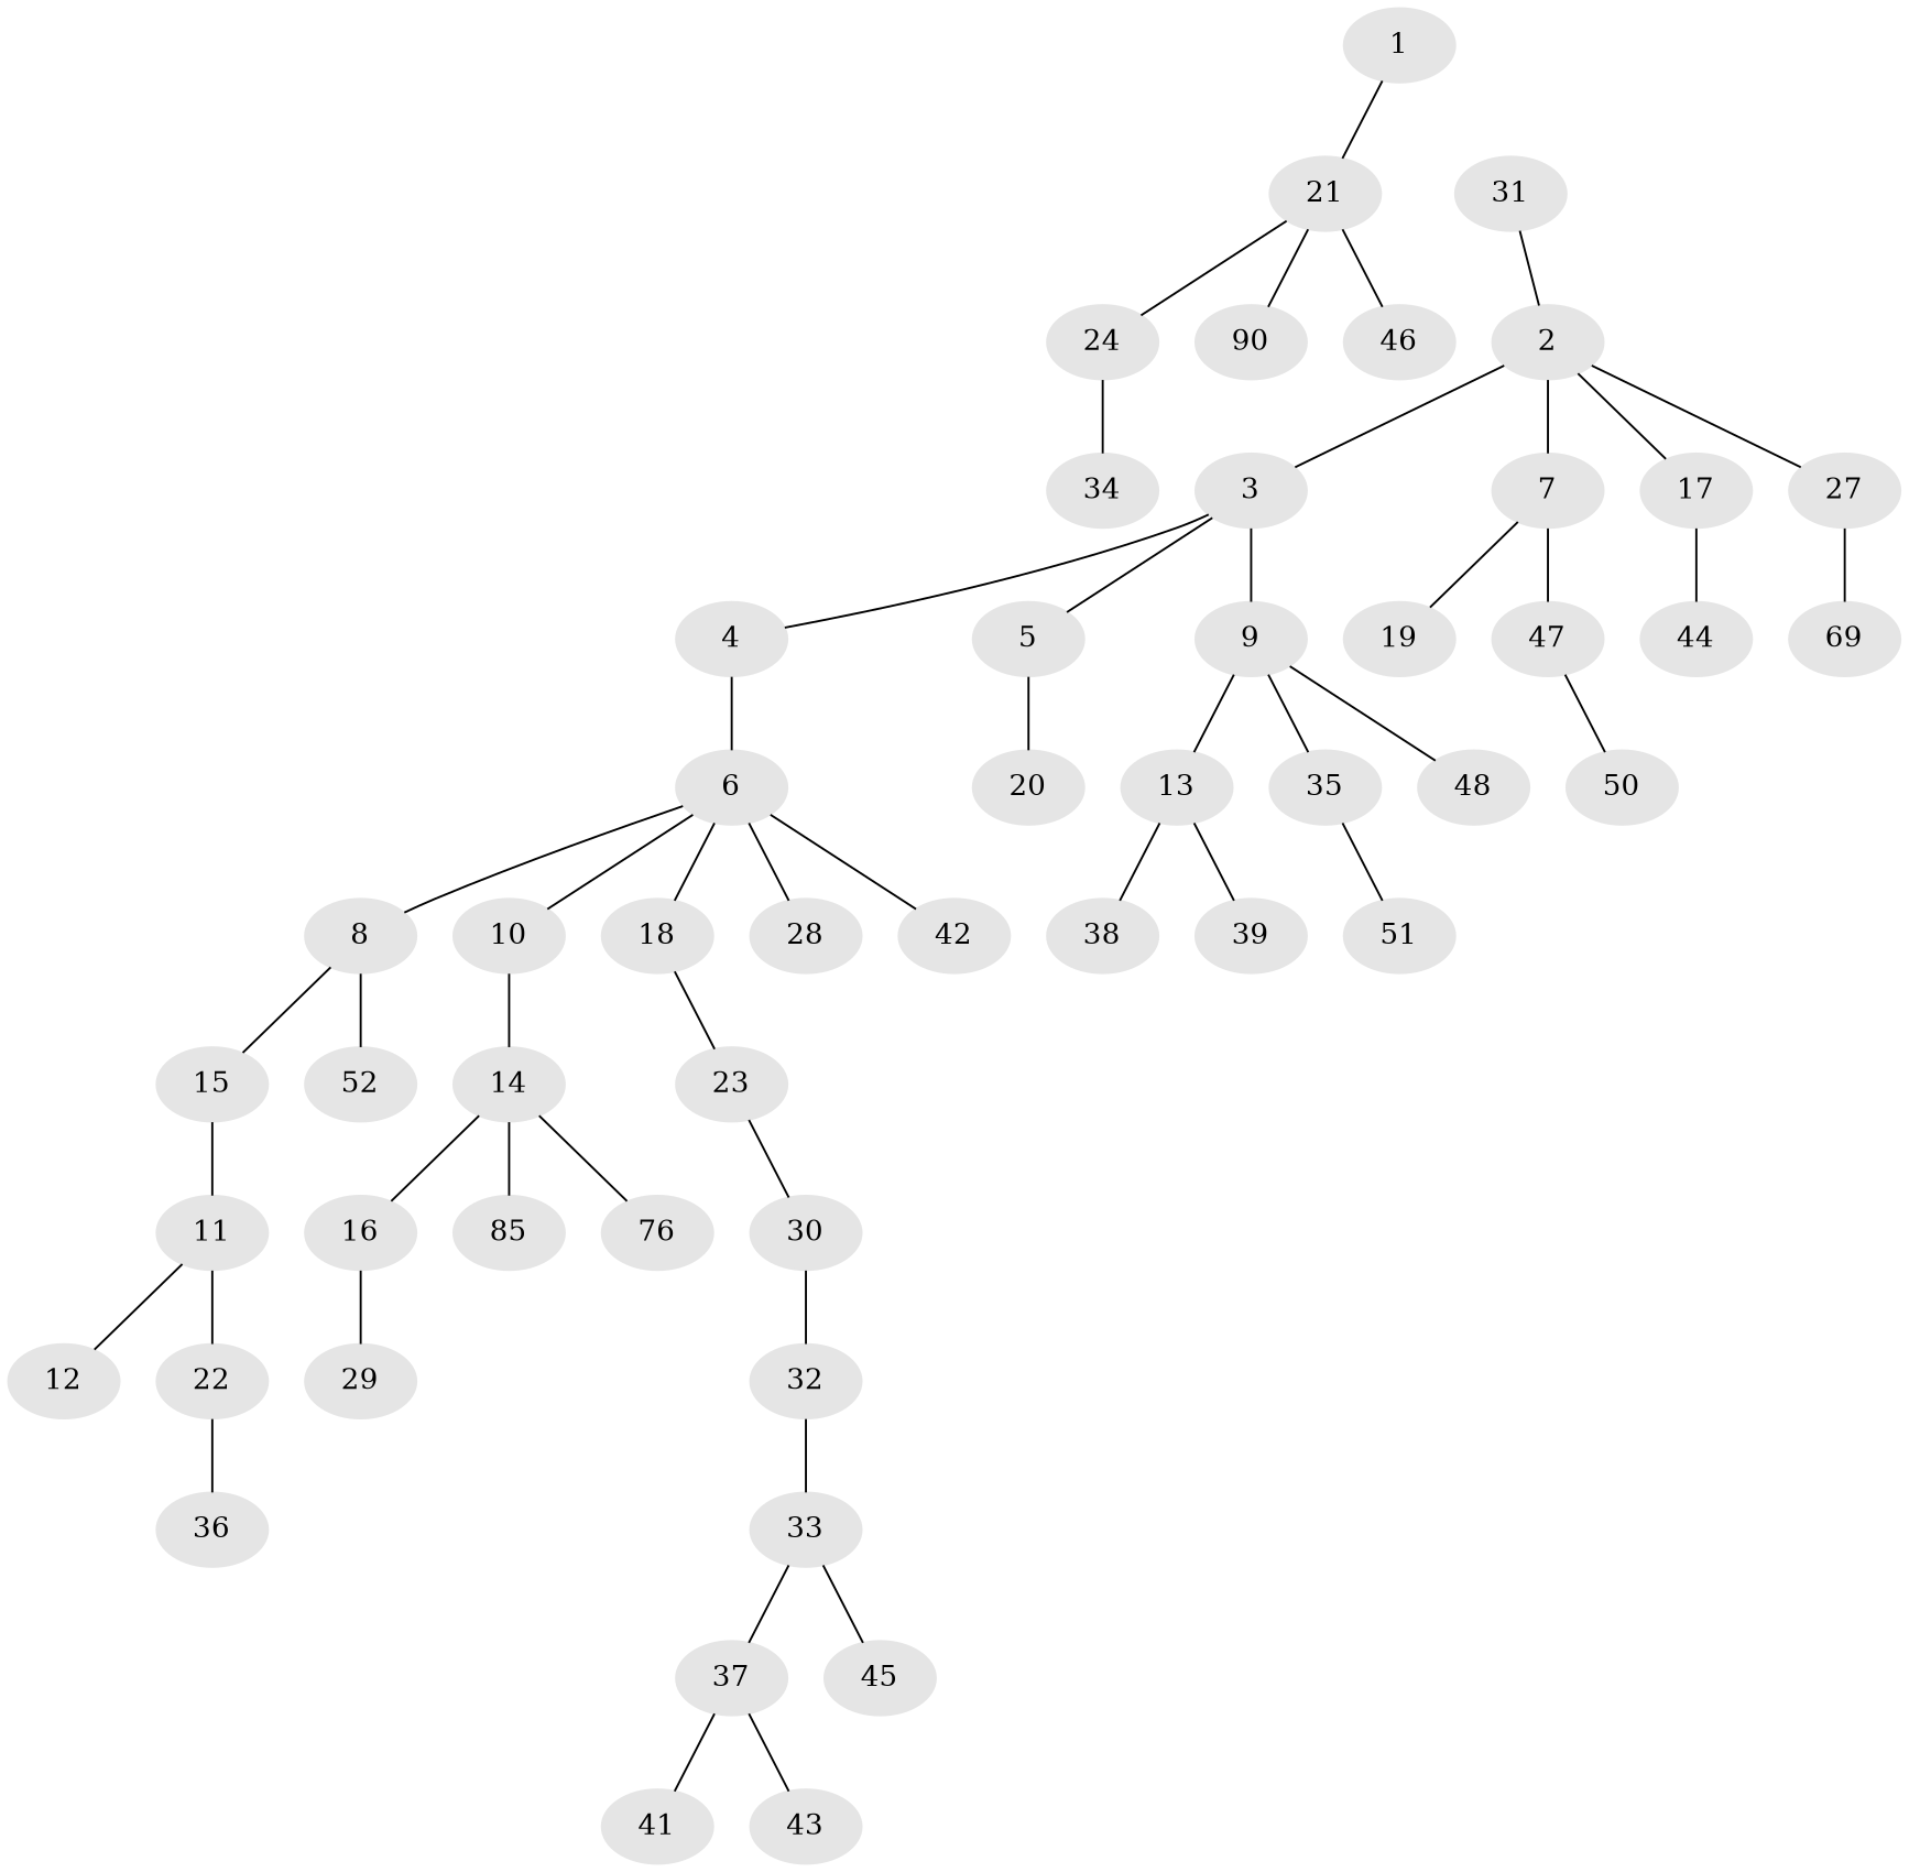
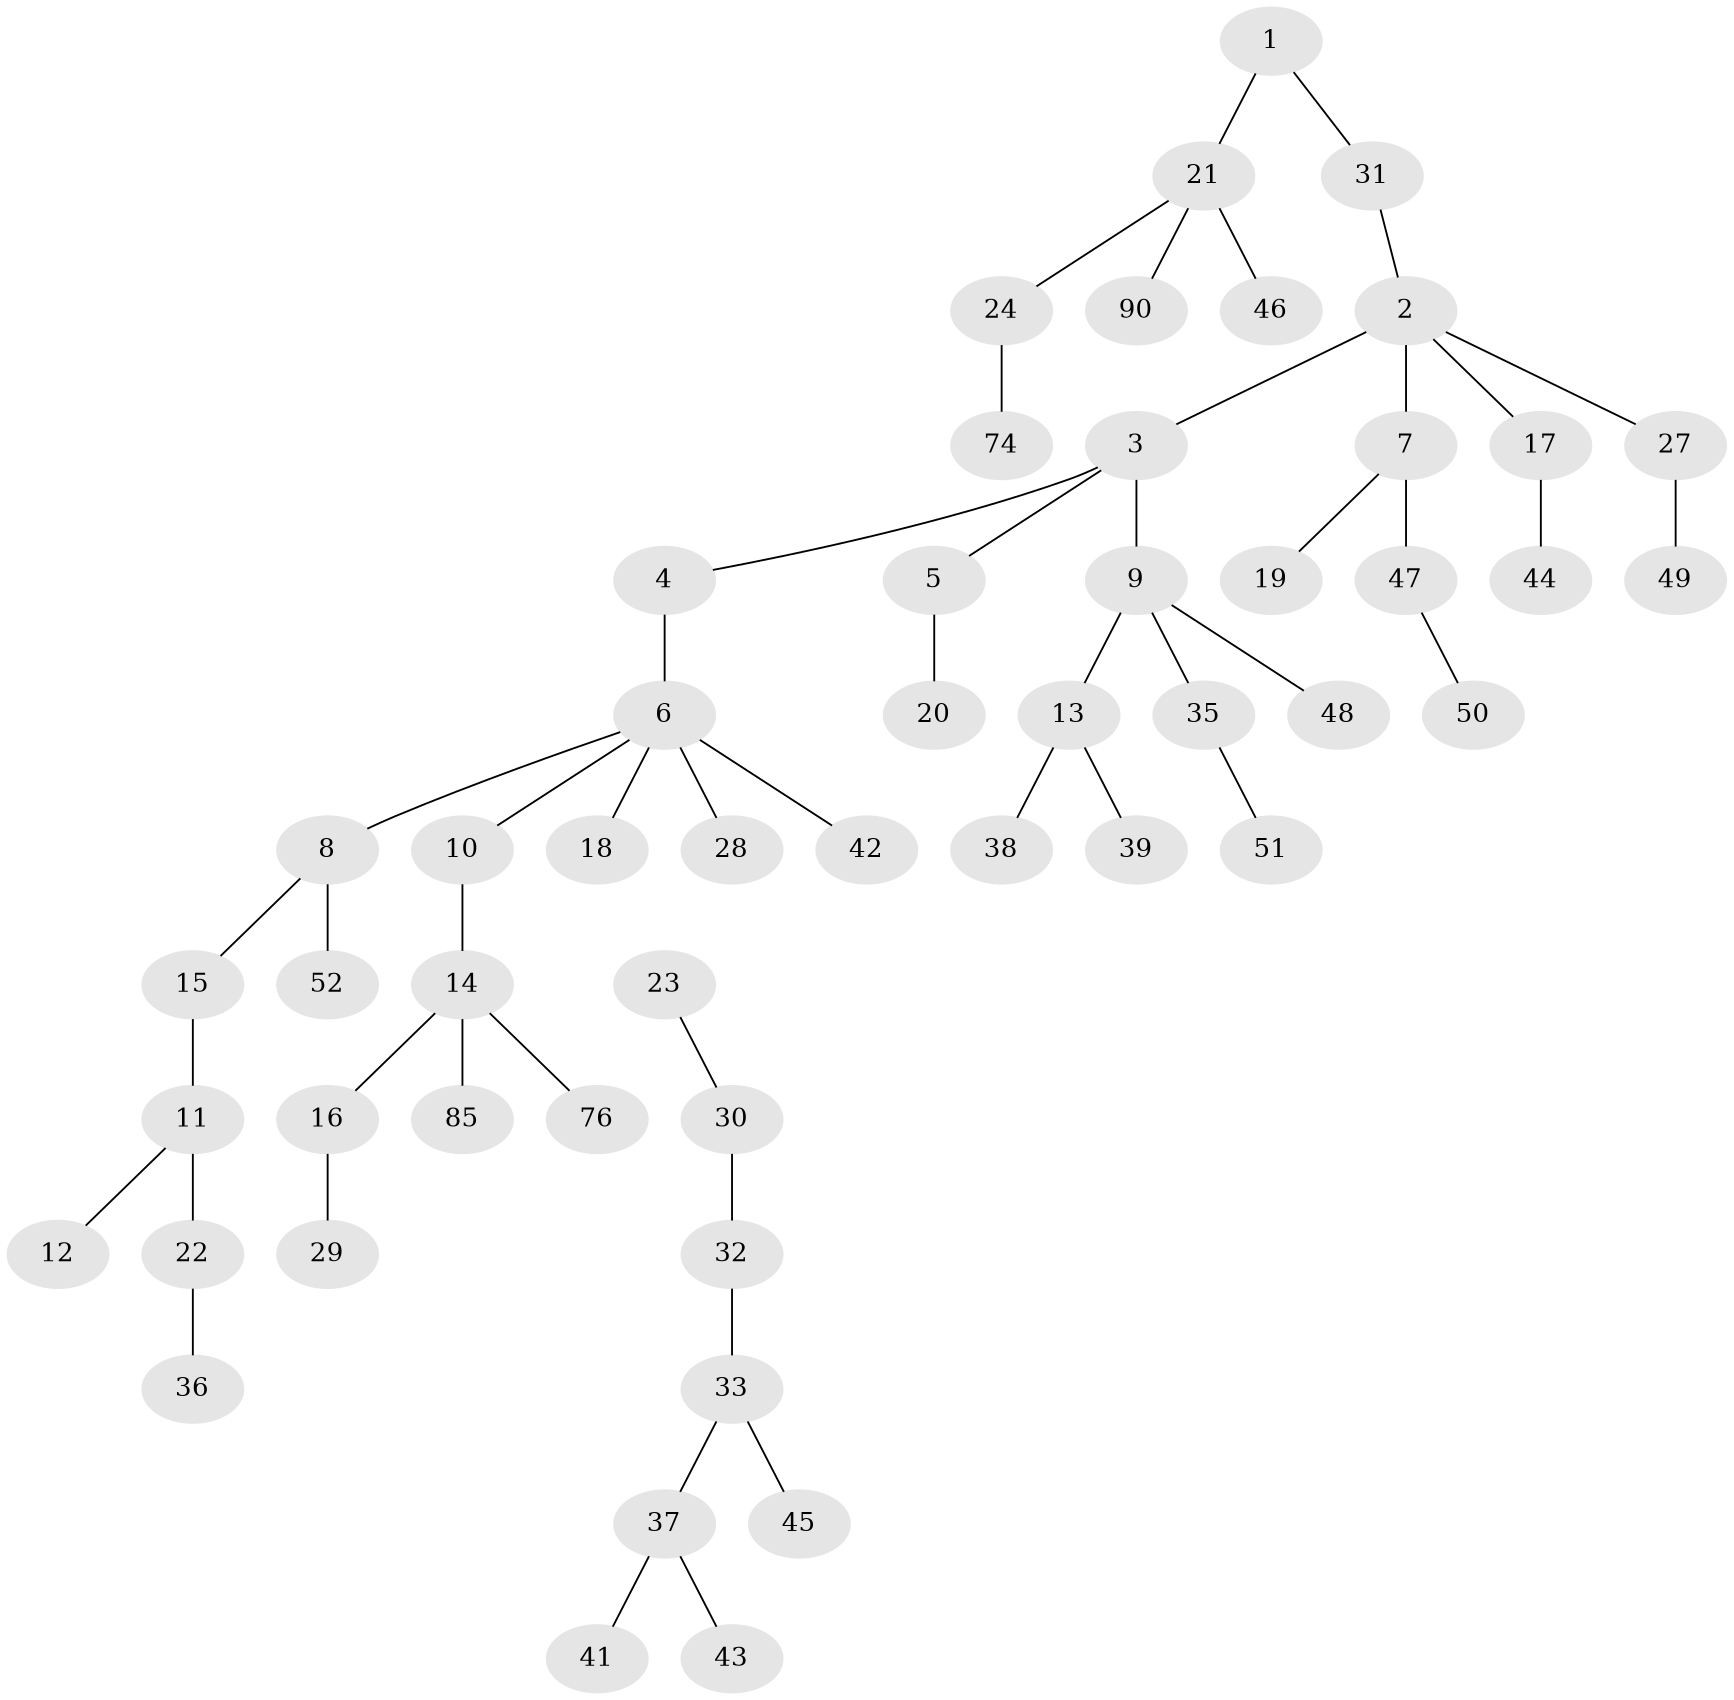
  graph {
    node [color=gray90 style=filled]
    1
    21
    31
    2
    3
    7
    17
    27
    24
    n10 [label=90]
    46
    4
    5
    9
    19
    47
    44
-   49 [label=69]
+   49
    6
    20
    13
    35
    48
    8
    10
    18
    28
    42
    15
    52
    14
    23
    50
    11
    12
    22
    38
    39
    51
    16
    n41 [label=85]
    n42 [label=76]
    36
    29
    30
-   34
+   34 [label=74]
    32
    33
    37
    45
    41
    43
    1 -- 21
+   1 -- 31
    21 -- 24
    21 -- n10
    21 -- 46
    31 -- 2
    2 -- 3
    2 -- 7
    2 -- 17
    2 -- 27
    3 -- 4
    3 -- 5
    3 -- 9
    7 -- 19
    7 -- 47
    17 -- 44
    27 -- 49
    24 -- 34
    4 -- 6
    5 -- 20
    9 -- 13
    9 -- 35
    9 -- 48
    47 -- 50
    6 -- 8
    6 -- 10
    6 -- 18
    6 -- 28
    6 -- 42
    13 -- 38
    13 -- 39
    35 -- 51
    8 -- 15
    8 -- 52
    10 -- 14
-   18 -- 23
    15 -- 11
    14 -- 16
    14 -- n41
    14 -- n42
    23 -- 30
    11 -- 12
    11 -- 22
    22 -- 36
    16 -- 29
    30 -- 32
    32 -- 33
    33 -- 37
    33 -- 45
    37 -- 41
    37 -- 43
  }
